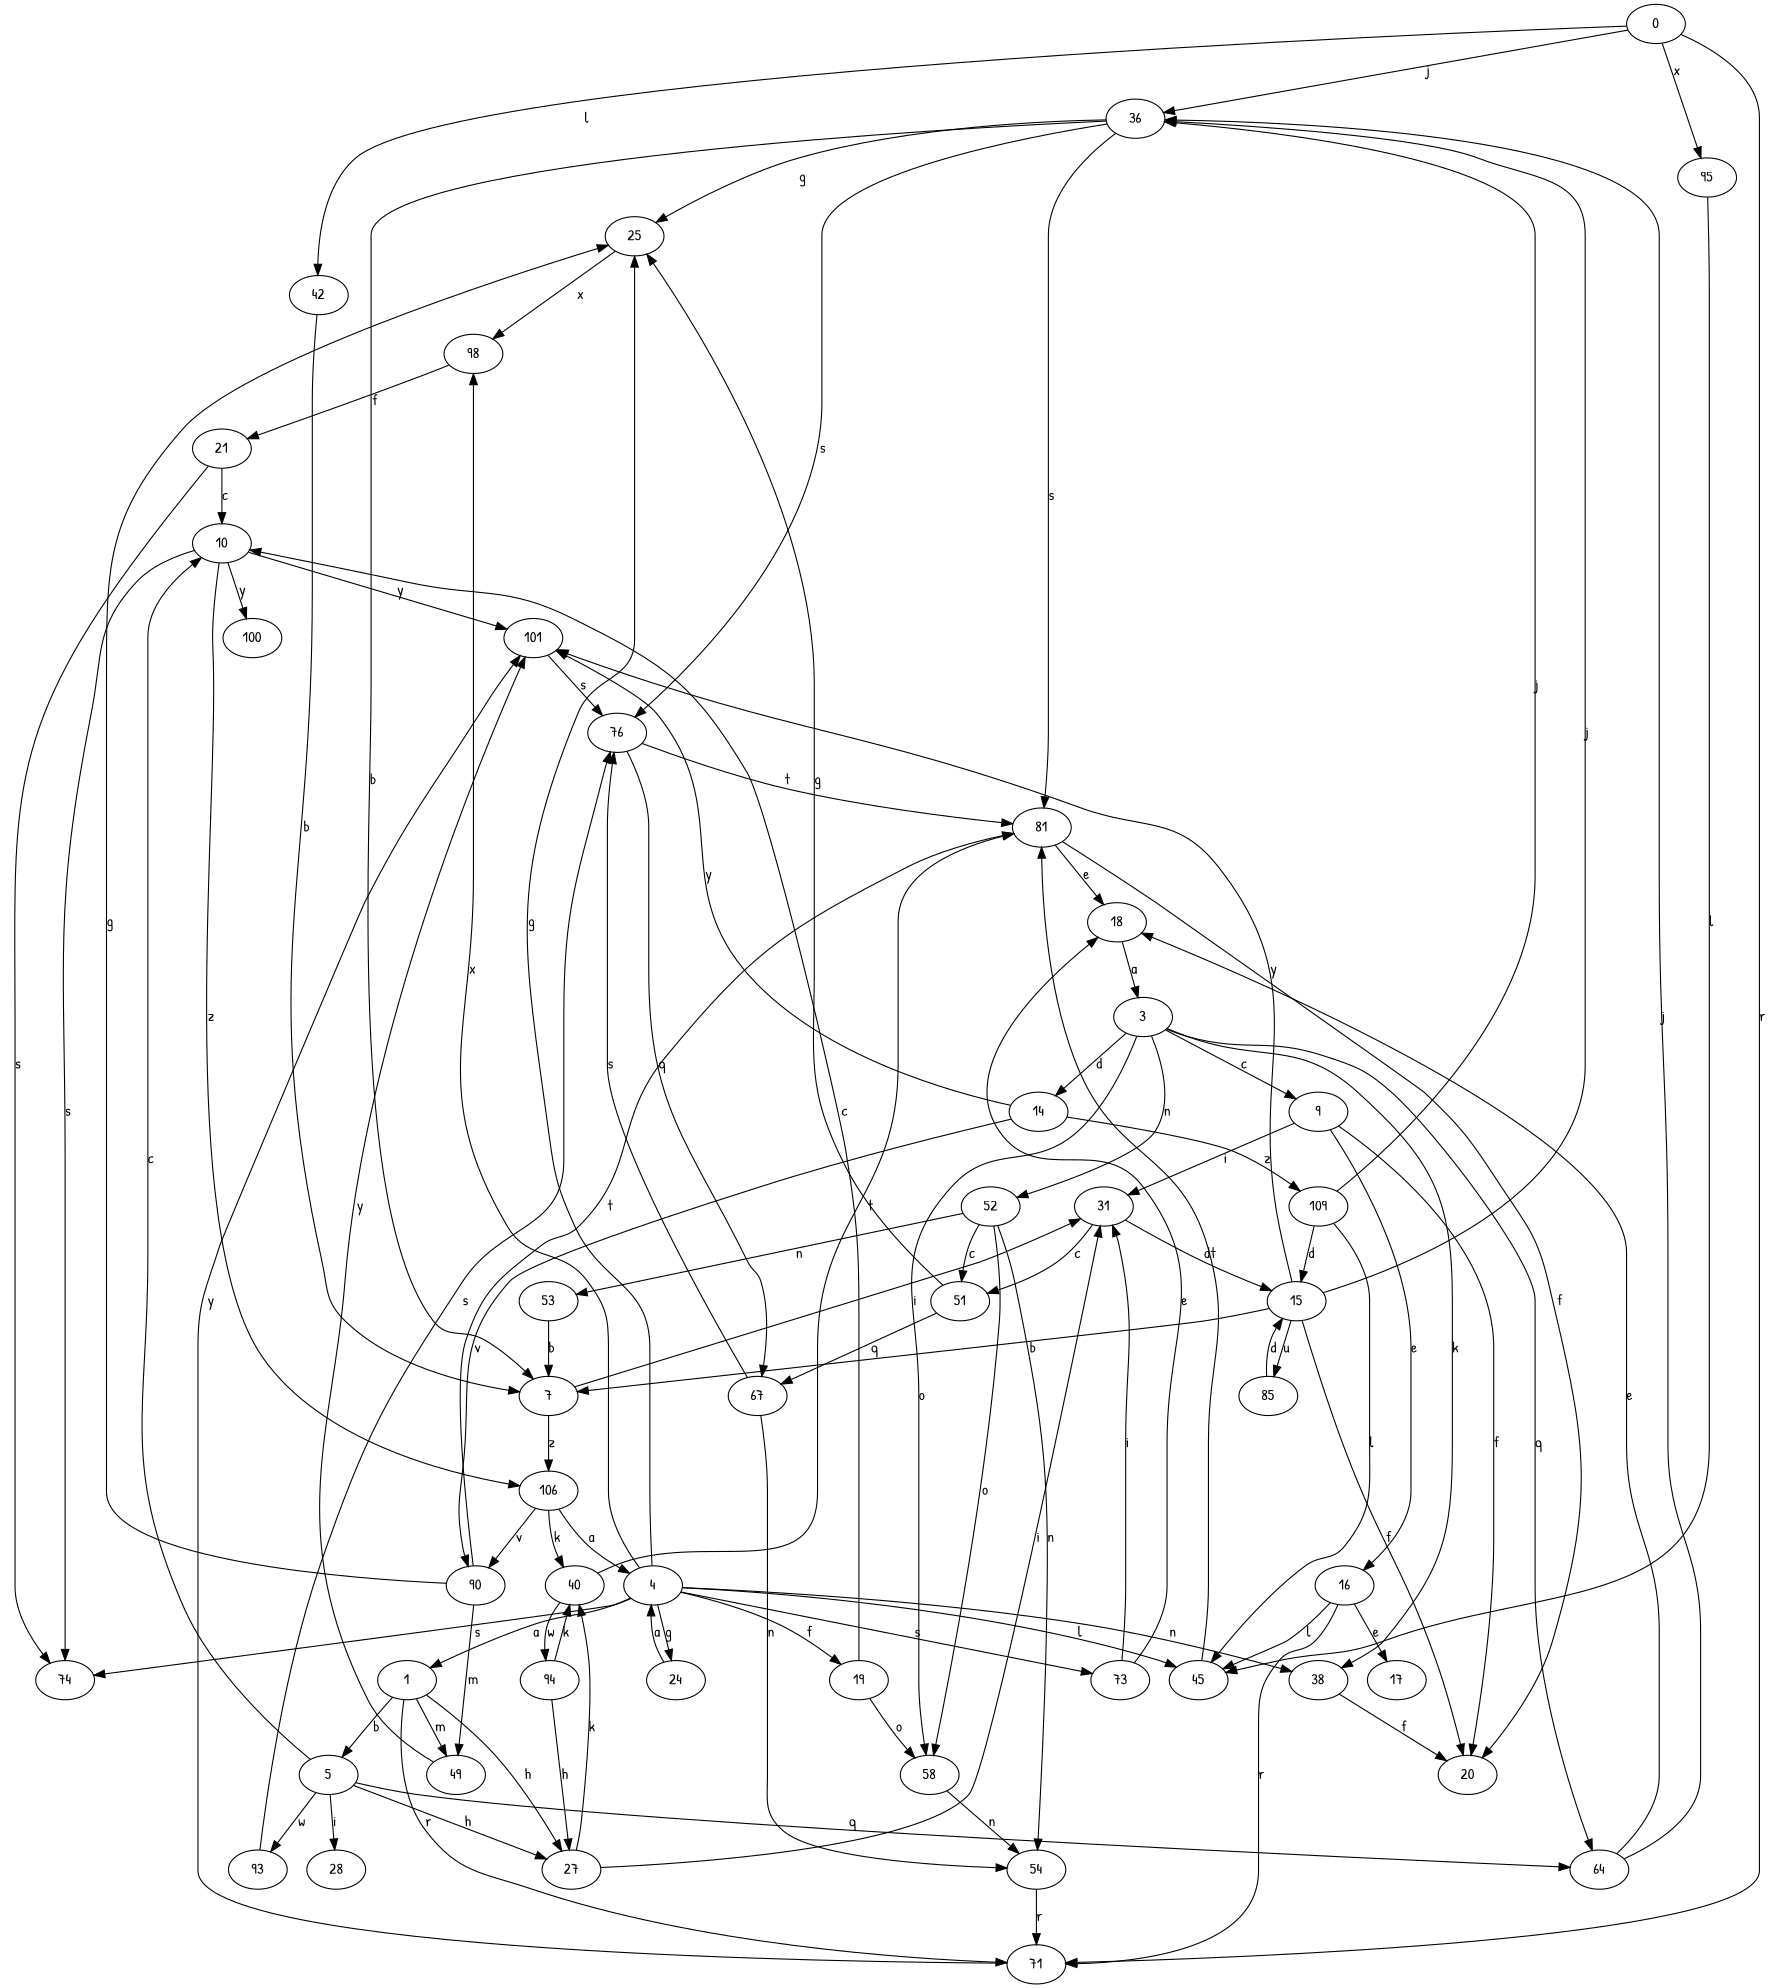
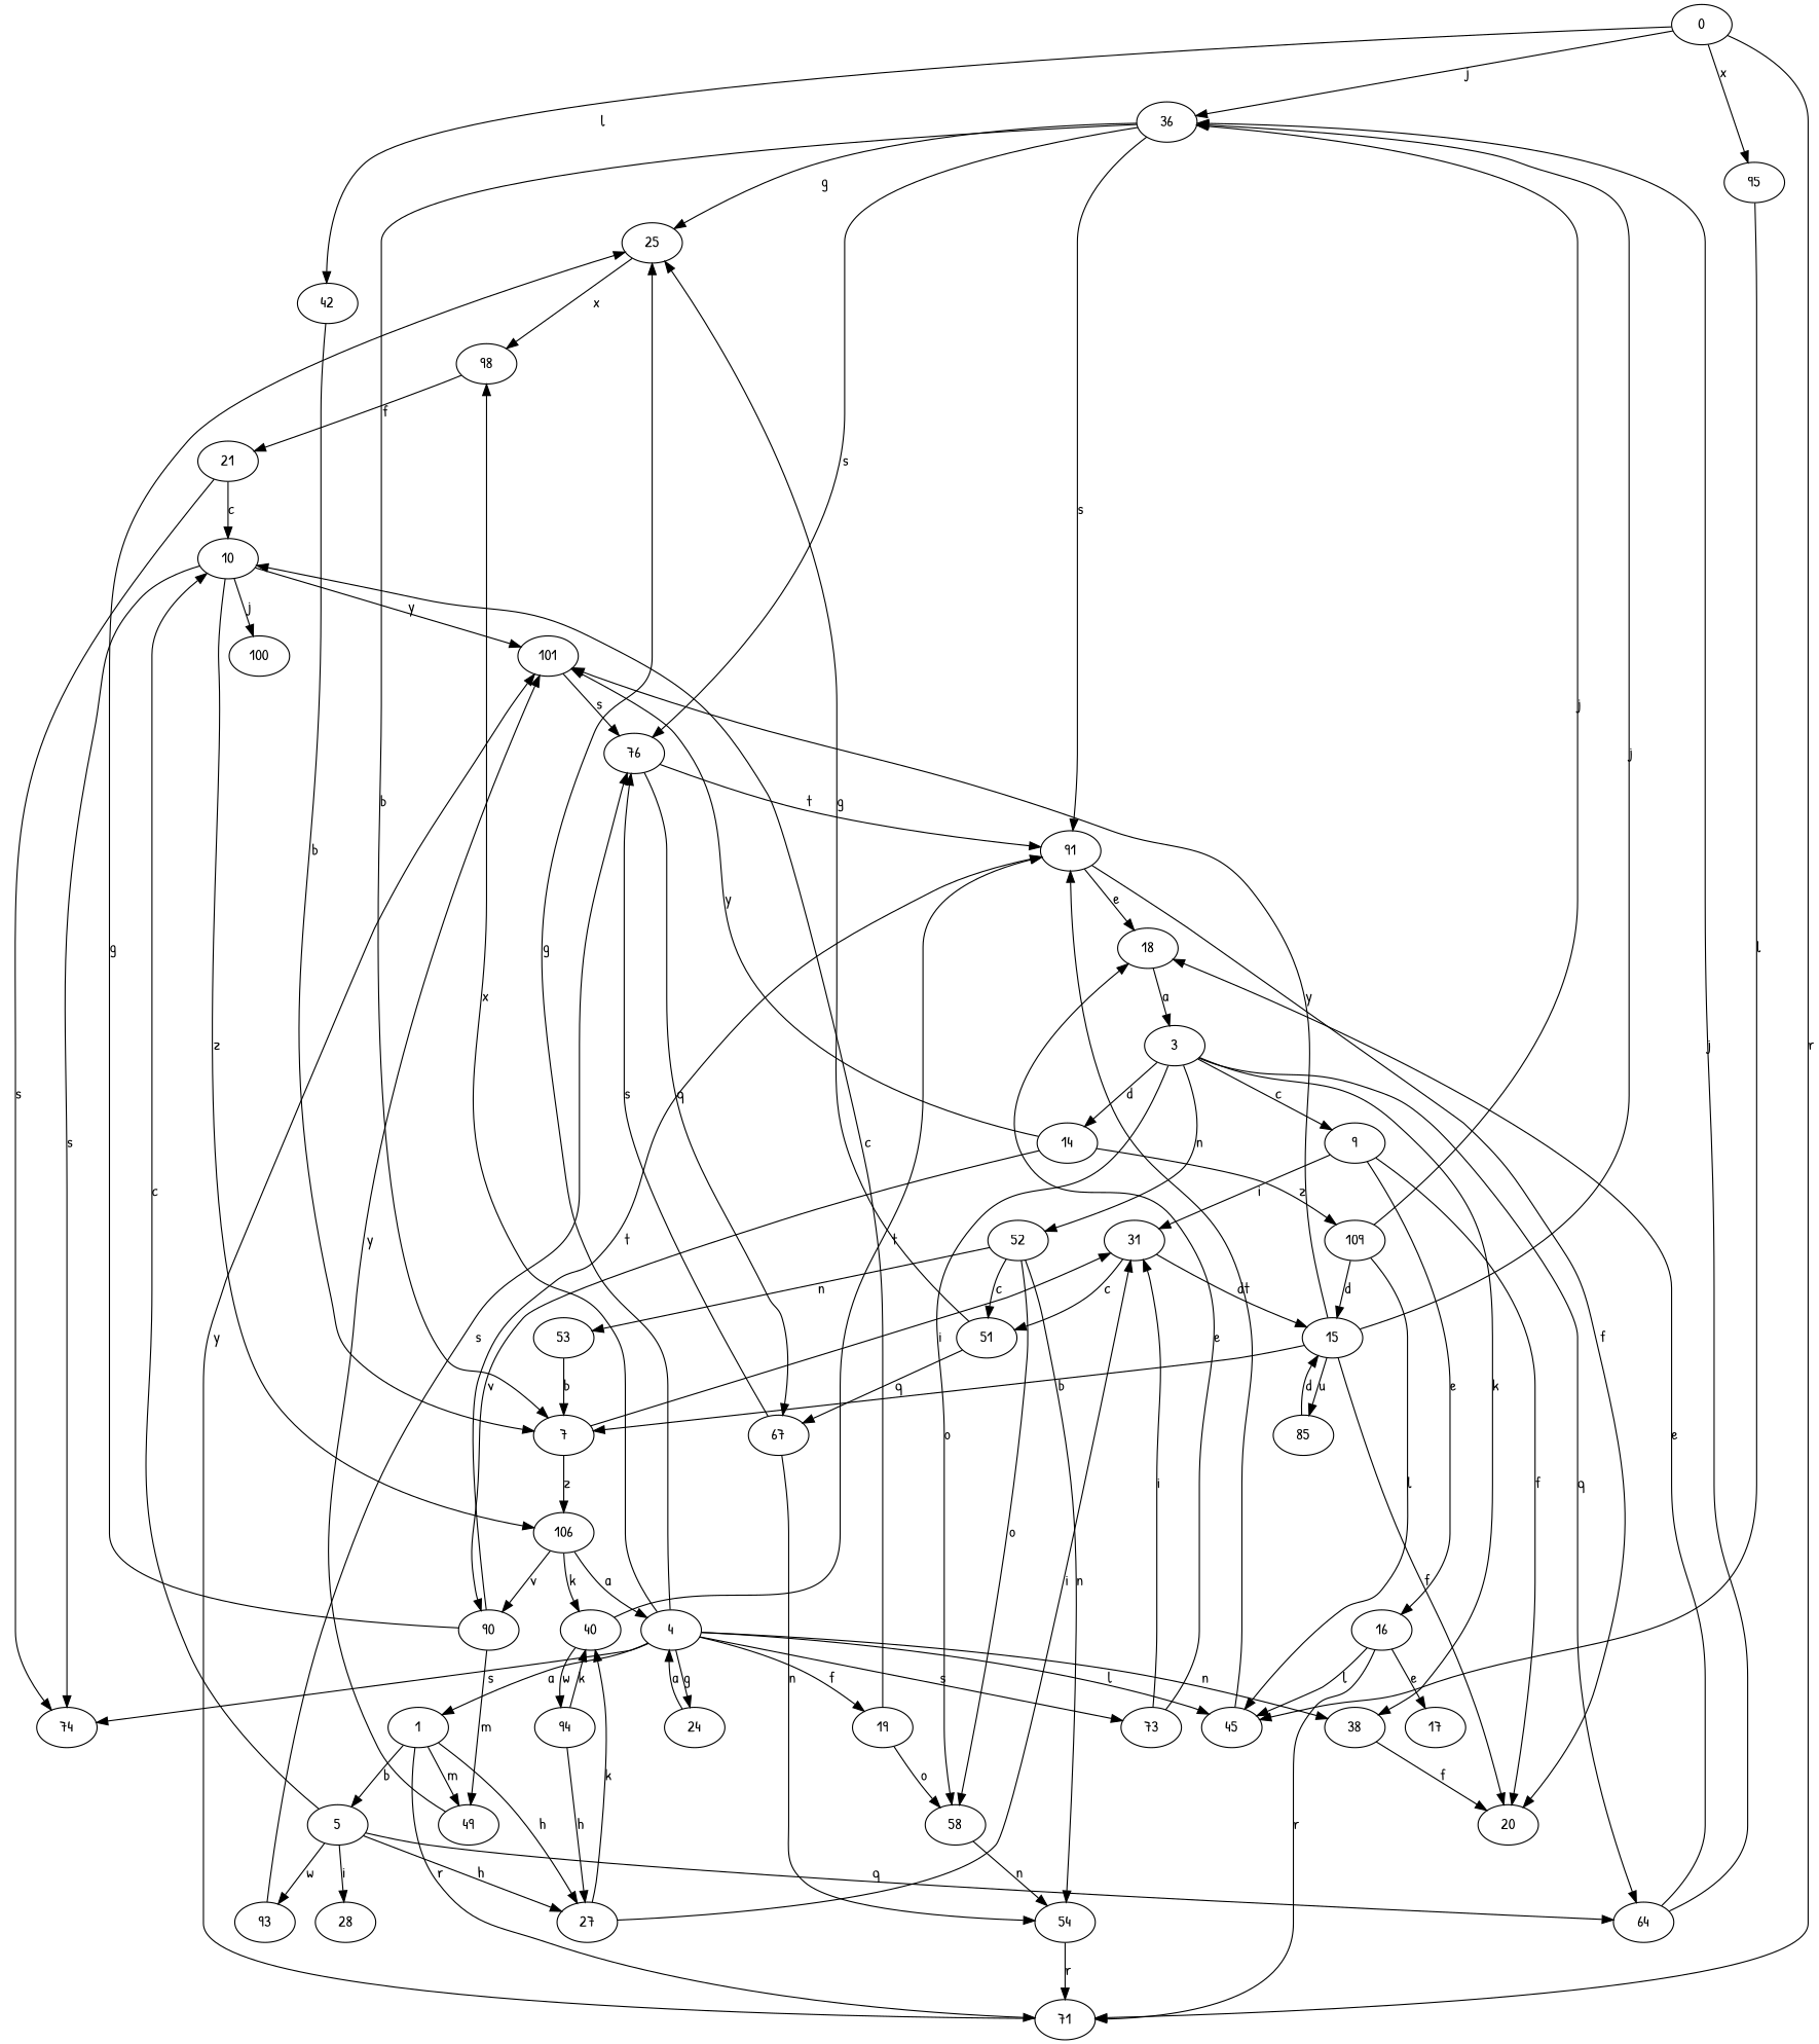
  strict digraph {
    fontname="Patrick Hand"
    node [fontname="Patrick Hand"]
    edge [fontname="Patrick Hand"]
    0
    36
    42
    71
    95
    25
    7
    76
-   81
+   81 [label=91]
    101
    45
    1
    5
    27
    49
    64
    10
    28
    93
    31
    40
    3
    9
    14
    38
    52
    58
    16
    20
    90
    109
    n32 [label=51]
    53
    54
    18
    4
    19
    24
    73
    74
    98
    21
    106
    100
    15
    17
    85
    67
    94
    0 -> 36 [label=j]
    0 -> 42 [label=l]
    0 -> 71 [label=r]
    0 -> 95 [label=x]
    36 -> 25 [label=g]
    36 -> 7 [label=b]
    36 -> 76 [label=s]
    36 -> 81 [label=s]
    42 -> 7 [label=b]
    71 -> 101 [label=y]
    95 -> 45 [label=l]
    25 -> 98 [label=x]
    7 -> 31 [label=i]
    7 -> 106 [label=z]
    76 -> 81 [label=t]
    76 -> 67 [label=q]
    81 -> 20 [label=f]
    81 -> 18 [label=e]
    101 -> 76 [label=s]
    45 -> 81 [label=t]
    1 -> 71 [label=r]
    1 -> 5 [label=b]
    1 -> 27 [label=h]
    1 -> 49 [label=m]
    5 -> 27 [label=h]
    5 -> 64 [label=q]
    5 -> 10 [label=c]
    5 -> 28 [label=i]
    5 -> 93 [label=w]
    27 -> 31 [label=i]
    27 -> 40 [label=k]
    49 -> 101 [label=y]
    64 -> 36 [label=j]
    64 -> 18 [label=e]
    10 -> 101 [label=y]
    10 -> 74 [label=s]
    10 -> 106 [label=z]
-   10 -> 100 [label=y]
+   10 -> 100 [label=j]
    93 -> 76 [label=s]
    31 -> n32 [label=c]
    31 -> 15 [label=d]
    40 -> 81 [label=t]
    40 -> 94 [label=w]
    3 -> 64 [label=q]
    3 -> 9 [label=c]
    3 -> 14 [label=d]
    3 -> 38 [label=k]
    3 -> 52 [label=n]
    3 -> 58 [label=o]
    9 -> 31 [label=i]
    9 -> 16 [label=e]
    9 -> 20 [label=f]
    14 -> 101 [label=y]
    14 -> 90 [label=v]
    14 -> 109 [label=z]
    38 -> 20 [label=f]
    52 -> 58 [label=o]
    52 -> n32 [label=c]
    52 -> 53 [label=n]
    52 -> 54 [label=n]
    58 -> 54 [label=n]
    16 -> 71 [label=r]
    16 -> 45 [label=l]
    16 -> 17 [label=e]
    90 -> 25 [label=g]
    90 -> 81 [label=t]
    90 -> 49 [label=m]
    109 -> 36 [label=j]
    109 -> 45 [label=l]
    109 -> 15 [label=d]
    n32 -> 25 [label=g]
    n32 -> 67 [label=q]
    53 -> 7 [label=b]
    54 -> 71 [label=r]
    18 -> 3 [label=a]
    4 -> 25 [label=g]
    4 -> 45 [label=l]
    4 -> 1 [label=a]
    4 -> 38 [label=n]
    4 -> 19 [label=f]
    4 -> 24 [label=g]
    4 -> 73 [label=s]
    4 -> 74 [label=s]
    4 -> 98 [label=x]
    19 -> 10 [label=c]
    19 -> 58 [label=o]
    24 -> 4 [label=a]
    73 -> 31 [label=i]
    73 -> 18 [label=e]
    98 -> 21 [label=f]
    21 -> 10 [label=c]
    21 -> 74 [label=s]
    106 -> 40 [label=k]
    106 -> 90 [label=v]
    106 -> 4 [label=a]
    15 -> 36 [label=j]
    15 -> 7 [label=b]
    15 -> 101 [label=y]
    15 -> 20 [label=f]
    15 -> 85 [label=u]
    85 -> 15 [label=d]
    67 -> 76 [label=s]
    67 -> 54 [label=n]
    94 -> 27 [label=h]
    94 -> 40 [label=k]
  }
